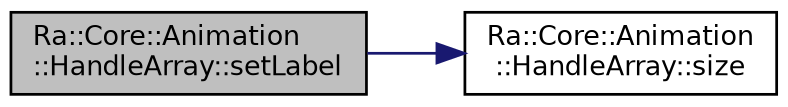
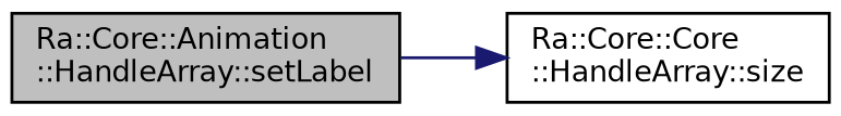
  digraph {
    rankdir=LR
    node [color=black fontname=Helvetica fontsize=10 shape=record style=filled]
    n1 [fillcolor=grey75 fontcolor=black height=0.2 label="Ra::Core::Animation\l::HandleArray::setLabel" width=0.4]
-   n2 [fillcolor=white height=0.2 label="Ra::Core::Animation\l::HandleArray::size" width=0.4]
+   n2 [fillcolor=white height=0.2 label="Ra::Core::Core\l::HandleArray::size" width=0.4]
    n1 -> n2 [color=midnightblue fontname=Helvetica fontsize=10 labelfontname=Helvetica labelfontsize=10 style=solid]
  }
